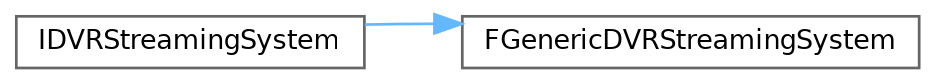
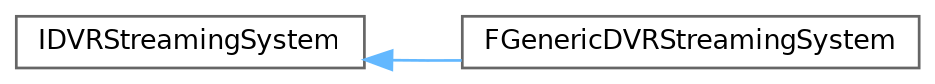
  digraph {
    rankdir=LR
    node [color=grey40 fillcolor=white fontname=Helvetica fontsize=10 shape=box style=filled]
    n1 [height=0.2 label=IDVRStreamingSystem width=0.4]
    n2 [height=0.2 label=FGenericDVRStreamingSystem width=0.4]
-   n2 -> n1 [color=steelblue1 dir=back fontname=Helvetica fontsize=10 labelfontname=Helvetica labelfontsize=10 style=solid]
+   n1 -> n2 [color=steelblue1 dir=back fontname=Helvetica fontsize=10 labelfontname=Helvetica labelfontsize=10 style=solid]
  }
